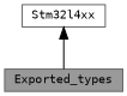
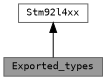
  digraph {
    rankdir=TB
    fontname="DejaVu Sans Mono"
    node [fontname="DejaVu Sans Mono" fontsize=10 shape=box style=filled]
    n1 [color=gray40 fillcolor=grey60 fontcolor=black height=0.2 label=Exported_types width=0.4]
-   n2 [color=grey40 fillcolor=white height=0.2 label=Stm32l4xx width=0.4]
+   n2 [color=grey40 fillcolor=white height=0.2 label=Stm92l4xx width=0.4]
    n2 -> n1 [dir=back fontname="DejaVu Sans Mono" fontsize=10 labelfontname=Helvetica labelfontsize=10 shape=plaintext style=solid]
  }
